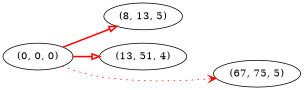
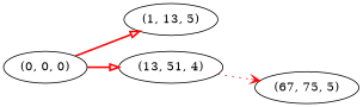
  digraph {
    rankdir=LR
    edge [arrowhead=onormal color=red style=bold]
    "(0, 0, 0)"
-   "(8, 13, 5)"
+   "(8, 13, 5)" [label="(1, 13, 5)"]
    n3 [label="(13, 51, 4)"]
    "(67, 75, 5)"
    "(0, 0, 0)" -> "(8, 13, 5)"
    "(0, 0, 0)" -> n3
-   "(0, 0, 0)" -> "(67, 75, 5)" [arrowhead=vee style=dotted]
+   n3 -> "(67, 75, 5)" [arrowhead=vee style=dotted]
  }
